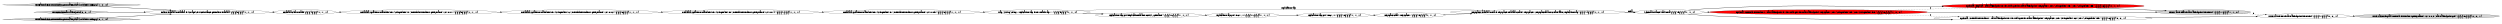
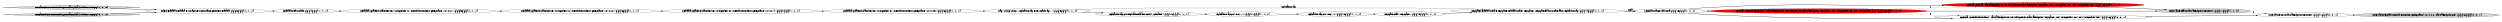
  digraph {
    rankdir=LR
    node [fillcolor=white shape=ellipse style=filled]
    edge [style=bold]
    n1 [fillcolor=red label="Optional<Replica> naturalEndpoint = ViewUtils.getViewNaturalEndpoint(\"Keyspace1\",new StringToken(\"AB\"),new StringToken(\"BB\"))@@@16@@@['0', '1', '0']"]
    n2 [fillcolor=lightgray label="Assert.assertFalse(naturalEndpoint.isPresent())@@@17@@@['1', '1', '0']"]
    n3 [label="replicationMap.put(\"DC1\",\"1\")@@@11@@@['1', '1', '1']"]
    n4 [label="replicationMap.put(\"DC2\",\"1\")@@@12@@@['1', '1', '1']"]
    n5 [fillcolor=red label="Optional<InetAddressAndPort> naturalEndpoint = ViewUtils.getViewNaturalEndpoint(\"Keyspace1\",new StringToken(\"AB\"),new StringToken(\"BB\"))@@@16@@@['1', '0', '0']"]
    n6 [label="Optional<InetAddressAndPort> naturalEndpoint = ViewUtils.getViewNaturalEndpoint(\"Keyspace1\",new StringToken(\"CA\"),new StringToken(\"BB\"))@@@16@@@['0', '0', '1']"]
    n7 [fillcolor=lightgray label="Assert.assertEquals(InetAddressAndPort.getByName(\"127.0.0.2\"),naturalEndpoint.get())@@@18@@@['0', '0', '1']"]
    n8 [label="metadata.updateNormalToken(new StringToken(\"D\"),InetAddressAndPort.getByName(\"127.0.0.5\"))@@@8@@@['1', '1', '1']"]
    n9 [label="Map<String,String> replicationMap = new HashMap<>()@@@9@@@['1', '1', '1']"]
    n10 [label="Assert.assertTrue(naturalEndpoint.isPresent())@@@17@@@['0', '0', '1']"]
    n11 [label="Schema.instance.load(meta)@@@15@@@['1', '1', '1']"]
    n12 [label="metadata.updateNormalToken(new StringToken(\"B\"),InetAddressAndPort.getByName(\"127.0.0.4\"))@@@7@@@['1', '1', '1']"]
    n13 [label="KeyspaceMetadata meta = KeyspaceMetadata.create(\"Keyspace1\",KeyspaceParams.create(false,replicationMap))@@@14@@@['1', '1', '1']"]
    n14 [label="replicationMap.put(ReplicationParams.CLASS,.getName())@@@10@@@['1', '1', '1']"]
    n15 [fillcolor=lightgray label="testBaseTokenDoesNotBelongToLocalReplicaShouldReturnEmpty['1', '0', '0']" shape=diamond]
    n16 [label="TokenMetadata metadata = StorageService.instance.getTokenMetadata()@@@3@@@['1', '1', '1']"]
    n17 [label="metadata.updateNormalToken(new StringToken(\"A\"),InetAddressAndPort.getByName(\"127.0.0.1\"))@@@5@@@['1', '1', '1']"]
    n18 [label="metadata.updateNormalToken(new StringToken(\"C\"),InetAddressAndPort.getByName(\"127.0.0.2\"))@@@6@@@['1', '1', '1']"]
    n19 [label="metadata.clearUnsafe()@@@4@@@['1', '1', '1']"]
    n20 [label="Keyspace.clear(\"Keyspace1\")@@@13@@@['1', '1', '1']"]
-   n21 [fillcolor=lightgray label="testGetIndexNaturalEndpoint['0', '0', '1']" shape=diamond]
    n22 [fillcolor=lightgray label="testBaseTokenDoesNotBelongToLocalReplicaShouldReturnEmpty['0', '1', '0']" shape=diamond]
    n1 -> n2
    n2 -> n10 [label=0 style=dashed]
    n3 -> n4
    n4 -> n20
    n5 -> n1 [label=0 style=dashed]
    n5 -> n2
    n5 -> n6 [label=0 style=dashed]
    n6 -> n10
    n8 -> n9
    n9 -> n13 [label=replicationMap style=solid]
    n9 -> n14
    n10 -> n7
    n11 -> n1
    n11 -> n5
    n11 -> n6
    n12 -> n8
    n13 -> n11 [label=meta style=solid]
    n13 -> n11
    n14 -> n3
    n15 -> n16
    n16 -> n19
    n17 -> n18
    n18 -> n12
    n19 -> n17
    n20 -> n13
-   n21 -> n16
    n22 -> n16
  }
